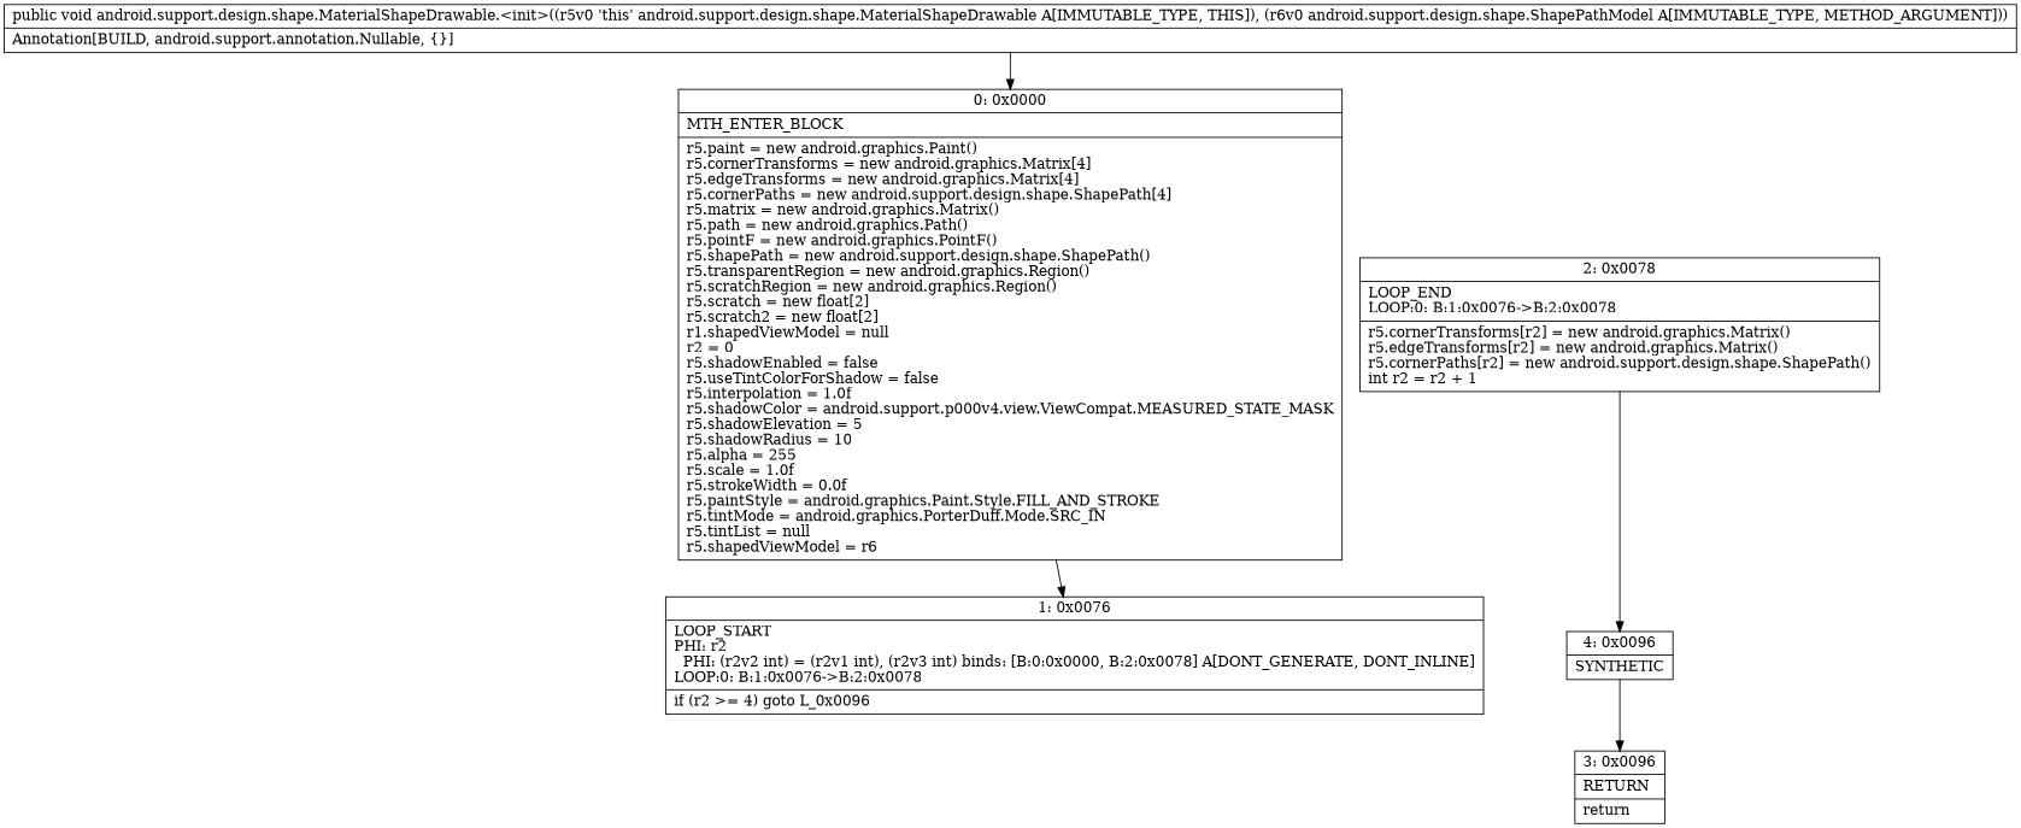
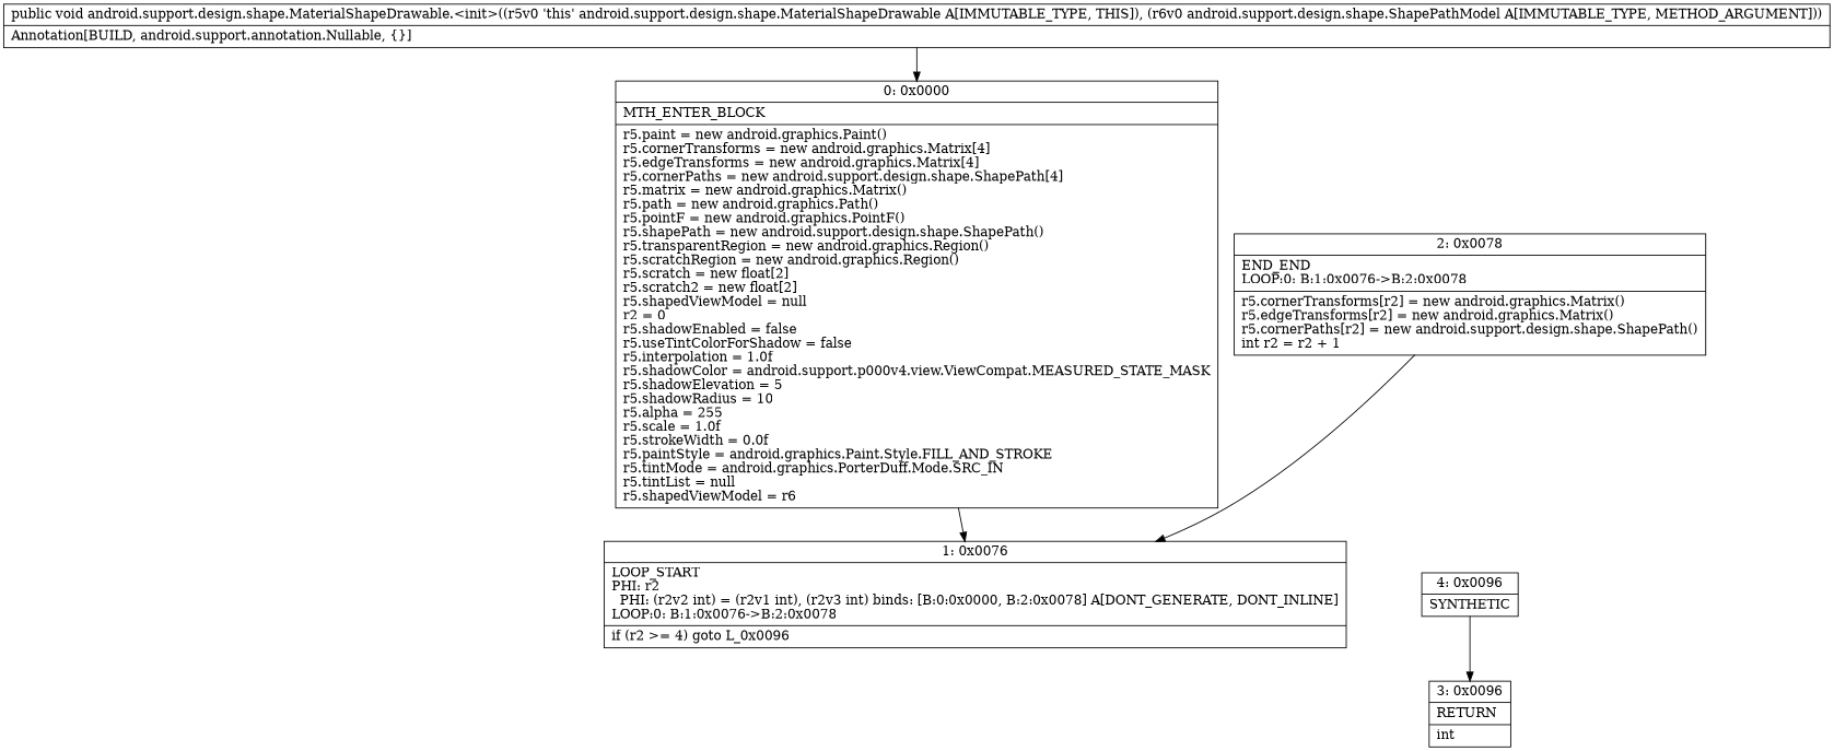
  digraph {
    node [shape=record]
-   n1 [label="{0\:\ 0x0000|MTH_ENTER_BLOCK\l|r5.paint = new android.graphics.Paint()\lr5.cornerTransforms = new android.graphics.Matrix[4]\lr5.edgeTransforms = new android.graphics.Matrix[4]\lr5.cornerPaths = new android.support.design.shape.ShapePath[4]\lr5.matrix = new android.graphics.Matrix()\lr5.path = new android.graphics.Path()\lr5.pointF = new android.graphics.PointF()\lr5.shapePath = new android.support.design.shape.ShapePath()\lr5.transparentRegion = new android.graphics.Region()\lr5.scratchRegion = new android.graphics.Region()\lr5.scratch = new float[2]\lr5.scratch2 = new float[2]\lr1.shapedViewModel = null\lr2 = 0\lr5.shadowEnabled = false\lr5.useTintColorForShadow = false\lr5.interpolation = 1.0f\lr5.shadowColor = android.support.p000v4.view.ViewCompat.MEASURED_STATE_MASK\lr5.shadowElevation = 5\lr5.shadowRadius = 10\lr5.alpha = 255\lr5.scale = 1.0f\lr5.strokeWidth = 0.0f\lr5.paintStyle = android.graphics.Paint.Style.FILL_AND_STROKE\lr5.tintMode = android.graphics.PorterDuff.Mode.SRC_IN\lr5.tintList = null\lr5.shapedViewModel = r6\l}"]
+   n1 [label="{0\:\ 0x0000|MTH_ENTER_BLOCK\l|r5.paint = new android.graphics.Paint()\lr5.cornerTransforms = new android.graphics.Matrix[4]\lr5.edgeTransforms = new android.graphics.Matrix[4]\lr5.cornerPaths = new android.support.design.shape.ShapePath[4]\lr5.matrix = new android.graphics.Matrix()\lr5.path = new android.graphics.Path()\lr5.pointF = new android.graphics.PointF()\lr5.shapePath = new android.support.design.shape.ShapePath()\lr5.transparentRegion = new android.graphics.Region()\lr5.scratchRegion = new android.graphics.Region()\lr5.scratch = new float[2]\lr5.scratch2 = new float[2]\lr5.shapedViewModel = null\lr2 = 0\lr5.shadowEnabled = false\lr5.useTintColorForShadow = false\lr5.interpolation = 1.0f\lr5.shadowColor = android.support.p000v4.view.ViewCompat.MEASURED_STATE_MASK\lr5.shadowElevation = 5\lr5.shadowRadius = 10\lr5.alpha = 255\lr5.scale = 1.0f\lr5.strokeWidth = 0.0f\lr5.paintStyle = android.graphics.Paint.Style.FILL_AND_STROKE\lr5.tintMode = android.graphics.PorterDuff.Mode.SRC_IN\lr5.tintList = null\lr5.shapedViewModel = r6\l}"]
    n2 [label="{1\:\ 0x0076|LOOP_START\lPHI: r2 \l  PHI: (r2v2 int) = (r2v1 int), (r2v3 int) binds: [B:0:0x0000, B:2:0x0078] A[DONT_GENERATE, DONT_INLINE]\lLOOP:0: B:1:0x0076\-\>B:2:0x0078\l|if (r2 \>= 4) goto L_0x0096\l}"]
-   n3 [label="{2\:\ 0x0078|LOOP_END\lLOOP:0: B:1:0x0076\-\>B:2:0x0078\l|r5.cornerTransforms[r2] = new android.graphics.Matrix()\lr5.edgeTransforms[r2] = new android.graphics.Matrix()\lr5.cornerPaths[r2] = new android.support.design.shape.ShapePath()\lint r2 = r2 + 1\l}"]
+   n3 [label="{2\:\ 0x0078|END_END\lLOOP:0: B:1:0x0076\-\>B:2:0x0078\l|r5.cornerTransforms[r2] = new android.graphics.Matrix()\lr5.edgeTransforms[r2] = new android.graphics.Matrix()\lr5.cornerPaths[r2] = new android.support.design.shape.ShapePath()\lint r2 = r2 + 1\l}"]
    n4 [label="{4\:\ 0x0096|SYNTHETIC\l}"]
-   n5 [label="{3\:\ 0x0096|RETURN\l|return\l}"]
+   n5 [label="{3\:\ 0x0096|RETURN\l|int\l}"]
    n6 [label="{public void android.support.design.shape.MaterialShapeDrawable.\<init\>((r5v0 'this' android.support.design.shape.MaterialShapeDrawable A[IMMUTABLE_TYPE, THIS]), (r6v0 android.support.design.shape.ShapePathModel A[IMMUTABLE_TYPE, METHOD_ARGUMENT]))  | Annotation[BUILD, android.support.annotation.Nullable, \{\}]\l}"]
    n1 -> n2
-   n3 -> n4
+   n3 -> n2
    n4 -> n5
    n6 -> n1
  }
